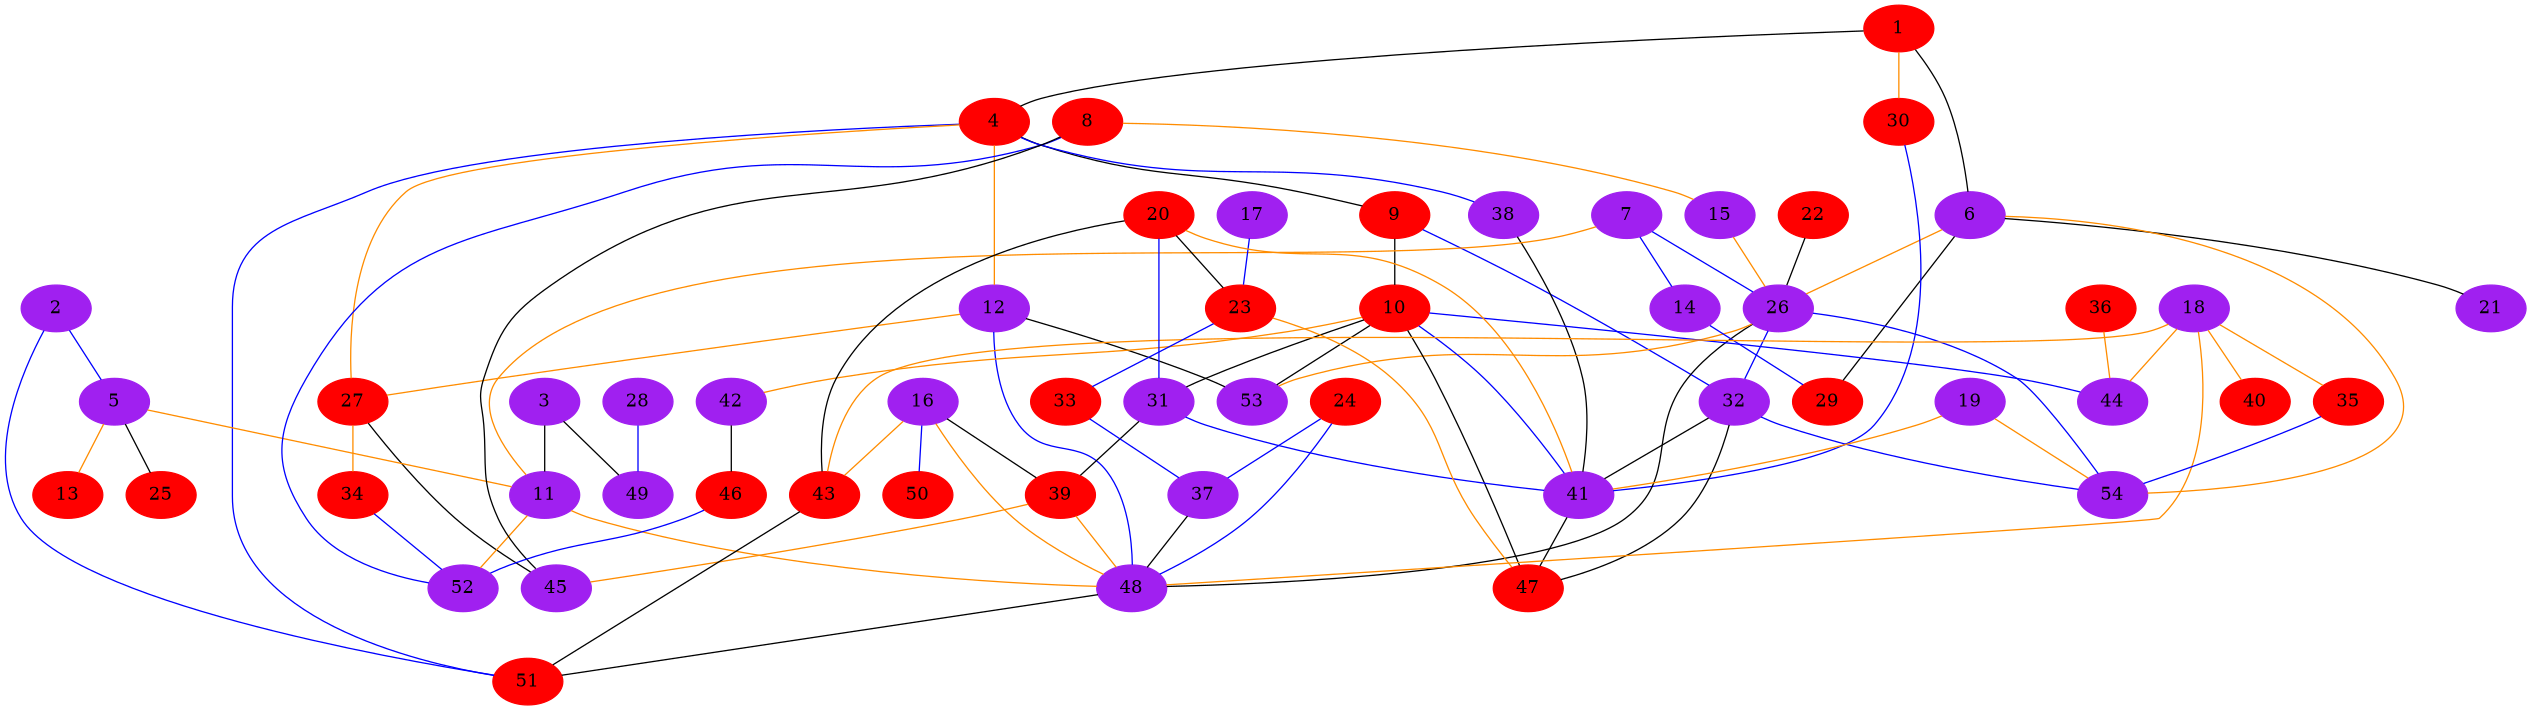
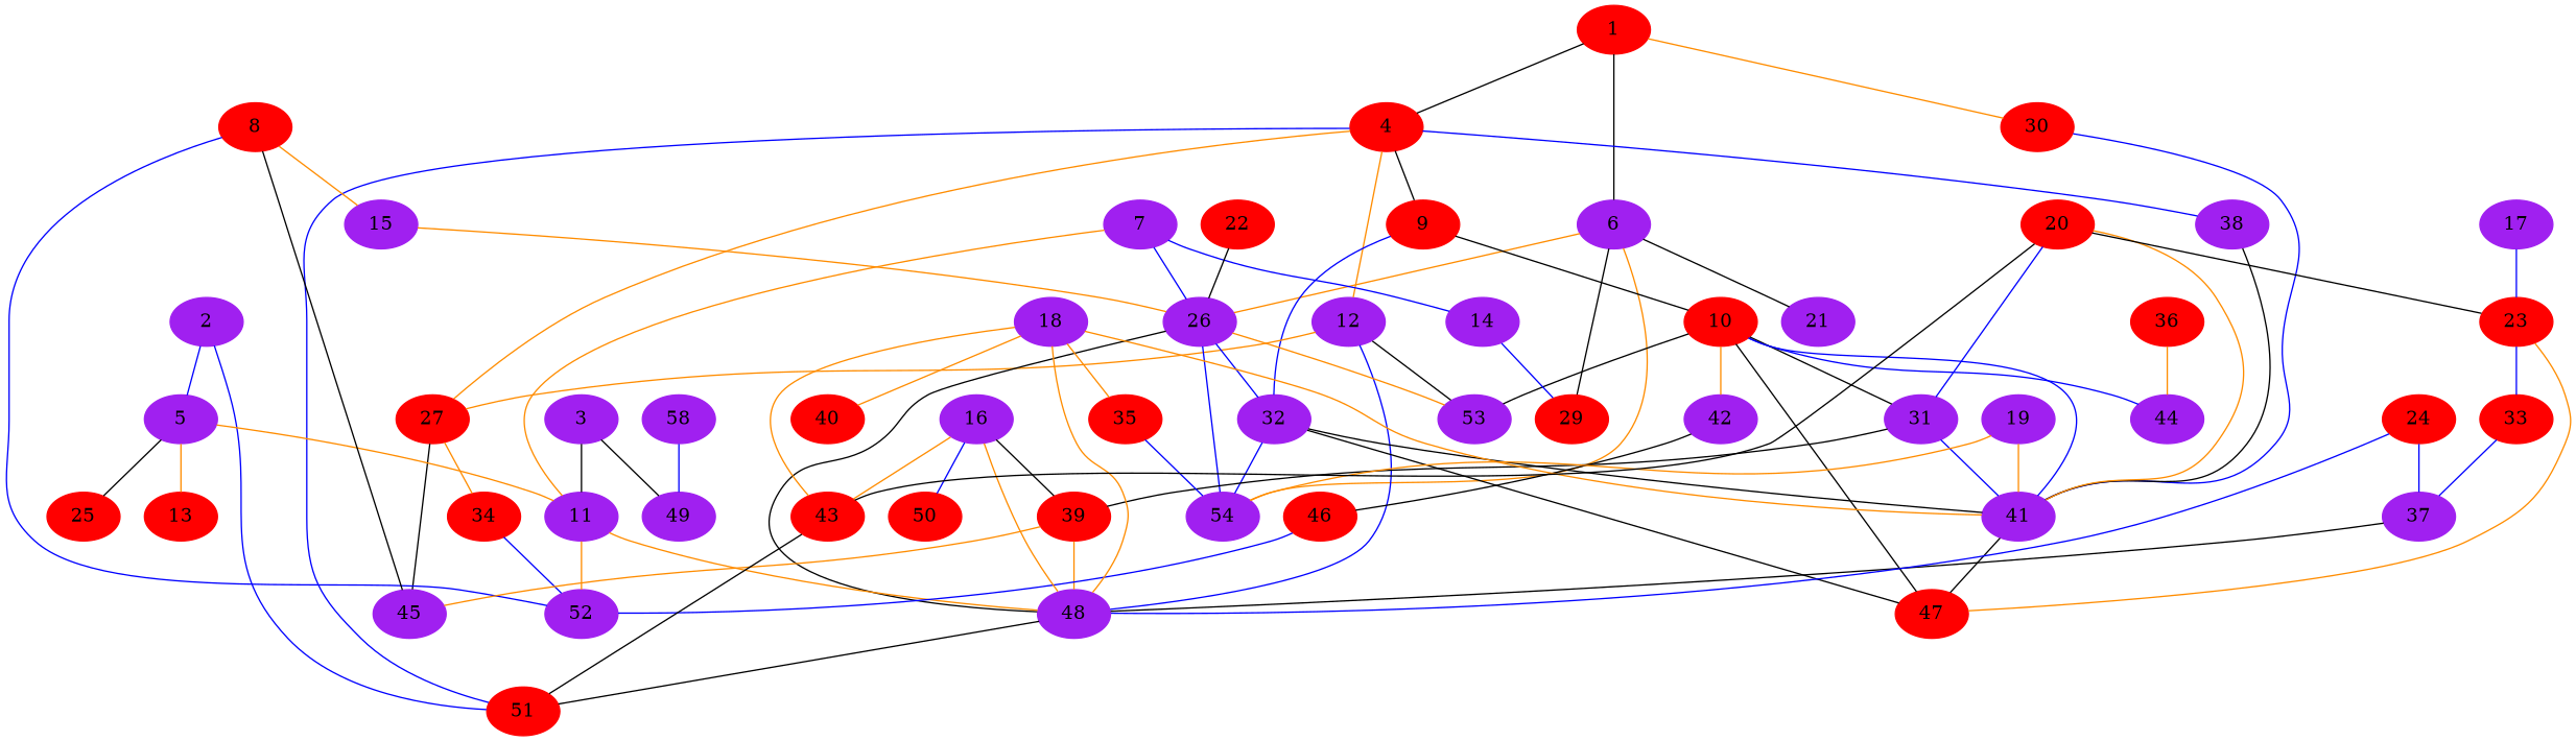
  graph {
    node [color=purple style=filled]
    edge [color=darkorange weight=1.0]
    1 [color=red]
    4 [color=red]
    6
    30 [color=red]
    51 [color=red]
    9 [color=red]
    12
    27 [color=red]
    38
    21
    26
    29 [color=red]
    54
    41
    2
    5
    11
    13 [color=red]
    25 [color=red]
    3
    49
    52
    48
    10 [color=red]
    32
    53
    45
    34 [color=red]
    7
    14
    8 [color=red]
    15
    31
    42
    44
    47 [color=red]
    39 [color=red]
    46 [color=red]
    18
    43 [color=red]
    35 [color=red]
    40 [color=red]
    16
    50 [color=red]
    23 [color=red]
    17
    33 [color=red]
    19
    20 [color=red]
    22 [color=red]
    37
    24 [color=red]
-   28
+   28 [label=58]
    36 [color=red]
    1 -- 4 [color=black]
    1 -- 6 [color=black]
    1 -- 30
    4 -- 51 [color=blue]
    4 -- 9 [color=black]
    4 -- 12
    4 -- 27
    4 -- 38 [color=blue]
    6 -- 21 [color=black]
    6 -- 26
    6 -- 29 [color=black weight=2.0]
    6 -- 54 [weight=2.0]
    30 -- 41 [color=blue]
    9 -- 10 [color=black]
    9 -- 32 [color=blue]
    12 -- 27
    12 -- 48 [color=blue]
    12 -- 53 [color=black]
    27 -- 45 [color=black]
    27 -- 34
    38 -- 41 [color=black]
    26 -- 54 [color=blue]
    26 -- 48 [color=black]
    26 -- 32 [color=blue]
    26 -- 53
    41 -- 47 [color=black]
    2 -- 51 [color=blue]
    2 -- 5 [color=blue]
    5 -- 11
    5 -- 13
    5 -- 25 [color=black]
    11 -- 52
    11 -- 48
    3 -- 11 [color=black]
    3 -- 49 [color=black]
    48 -- 51 [color=black]
    10 -- 41 [color=blue]
    10 -- 53 [color=black]
    10 -- 31 [color=black]
    10 -- 42
    10 -- 44 [color=blue]
    10 -- 47 [color=black]
    32 -- 54 [color=blue]
    32 -- 41 [color=black]
    32 -- 47 [color=black]
    34 -- 52 [color=blue]
    7 -- 26 [color=blue]
    7 -- 11
    7 -- 14 [color=blue]
    14 -- 29 [color=blue]
    8 -- 52 [color=blue]
    8 -- 45 [color=black]
    8 -- 15
    15 -- 26
    31 -- 41 [color=blue]
    31 -- 39 [color=black]
    42 -- 46 [color=black]
    39 -- 48
    39 -- 45
    46 -- 52 [color=blue weight=2.0]
-   18 -- 44
+   18 -- 41
    18 -- 48
    18 -- 43
    18 -- 35
    18 -- 40
    43 -- 51 [color=black]
    35 -- 54 [color=blue weight=2.0]
    16 -- 48
    16 -- 39 [color=black]
    16 -- 43
    16 -- 50 [color=blue]
    23 -- 47
    23 -- 33 [color=blue]
    17 -- 23 [color=blue]
    33 -- 37 [color=blue]
    19 -- 54
    19 -- 41
    20 -- 41
    20 -- 31 [color=blue]
    20 -- 43 [color=black]
    20 -- 23 [color=black]
    22 -- 26 [color=black]
    37 -- 48 [color=black]
    24 -- 48 [color=blue]
    24 -- 37 [color=blue]
    28 -- 49 [color=blue]
    36 -- 44
  }
